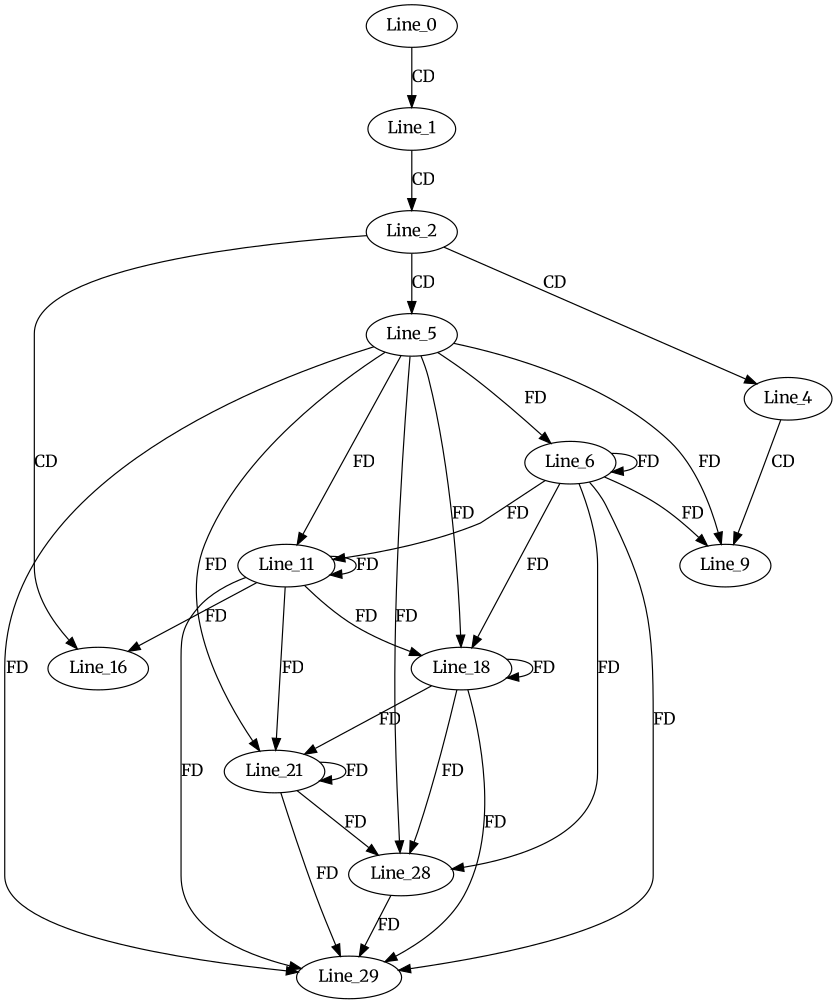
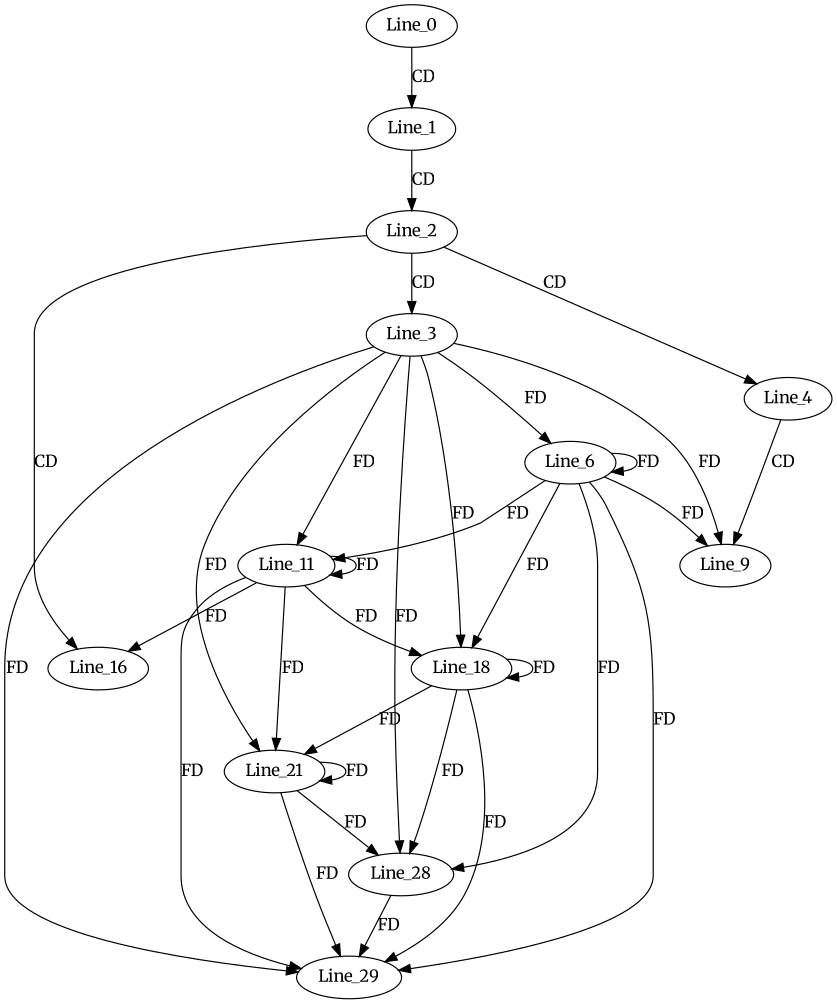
  digraph {
    fontname=Merriweather
    node [fontname=Merriweather]
    edge [fontname=Merriweather]
    Line_0
    Line_1
    Line_2
-   Line_3 [label=Line_5]
+   Line_3
    Line_4
    Line_16
    Line_6
    Line_9
    Line_11
    Line_18
    Line_21
    Line_28
    Line_29
    Line_0 -> Line_1 [label=CD]
    Line_1 -> Line_2 [label=CD]
    Line_2 -> Line_3 [label=CD]
    Line_2 -> Line_4 [label=CD]
    Line_2 -> Line_16 [label=CD]
    Line_3 -> Line_6 [label=FD]
    Line_3 -> Line_9 [label=FD]
    Line_3 -> Line_11 [label=FD]
    Line_3 -> Line_18 [label=FD]
    Line_3 -> Line_21 [label=FD]
    Line_3 -> Line_28 [label=FD]
    Line_3 -> Line_29 [label=FD]
    Line_4 -> Line_9 [label=CD]
    Line_6 -> Line_6 [label=FD]
    Line_6 -> Line_9 [label=FD]
    Line_6 -> Line_11 [label=FD]
    Line_6 -> Line_18 [label=FD]
    Line_6 -> Line_28 [label=FD]
    Line_6 -> Line_29 [label=FD]
    Line_11 -> Line_16 [label=FD]
    Line_11 -> Line_11 [label=FD]
    Line_11 -> Line_18 [label=FD]
    Line_11 -> Line_21 [label=FD]
    Line_11 -> Line_29 [label=FD]
    Line_18 -> Line_18 [label=FD]
    Line_18 -> Line_21 [label=FD]
    Line_18 -> Line_28 [label=FD]
    Line_18 -> Line_29 [label=FD]
    Line_21 -> Line_21 [label=FD]
    Line_21 -> Line_28 [label=FD]
    Line_21 -> Line_29 [label=FD]
    Line_28 -> Line_29 [label=FD]
  }
